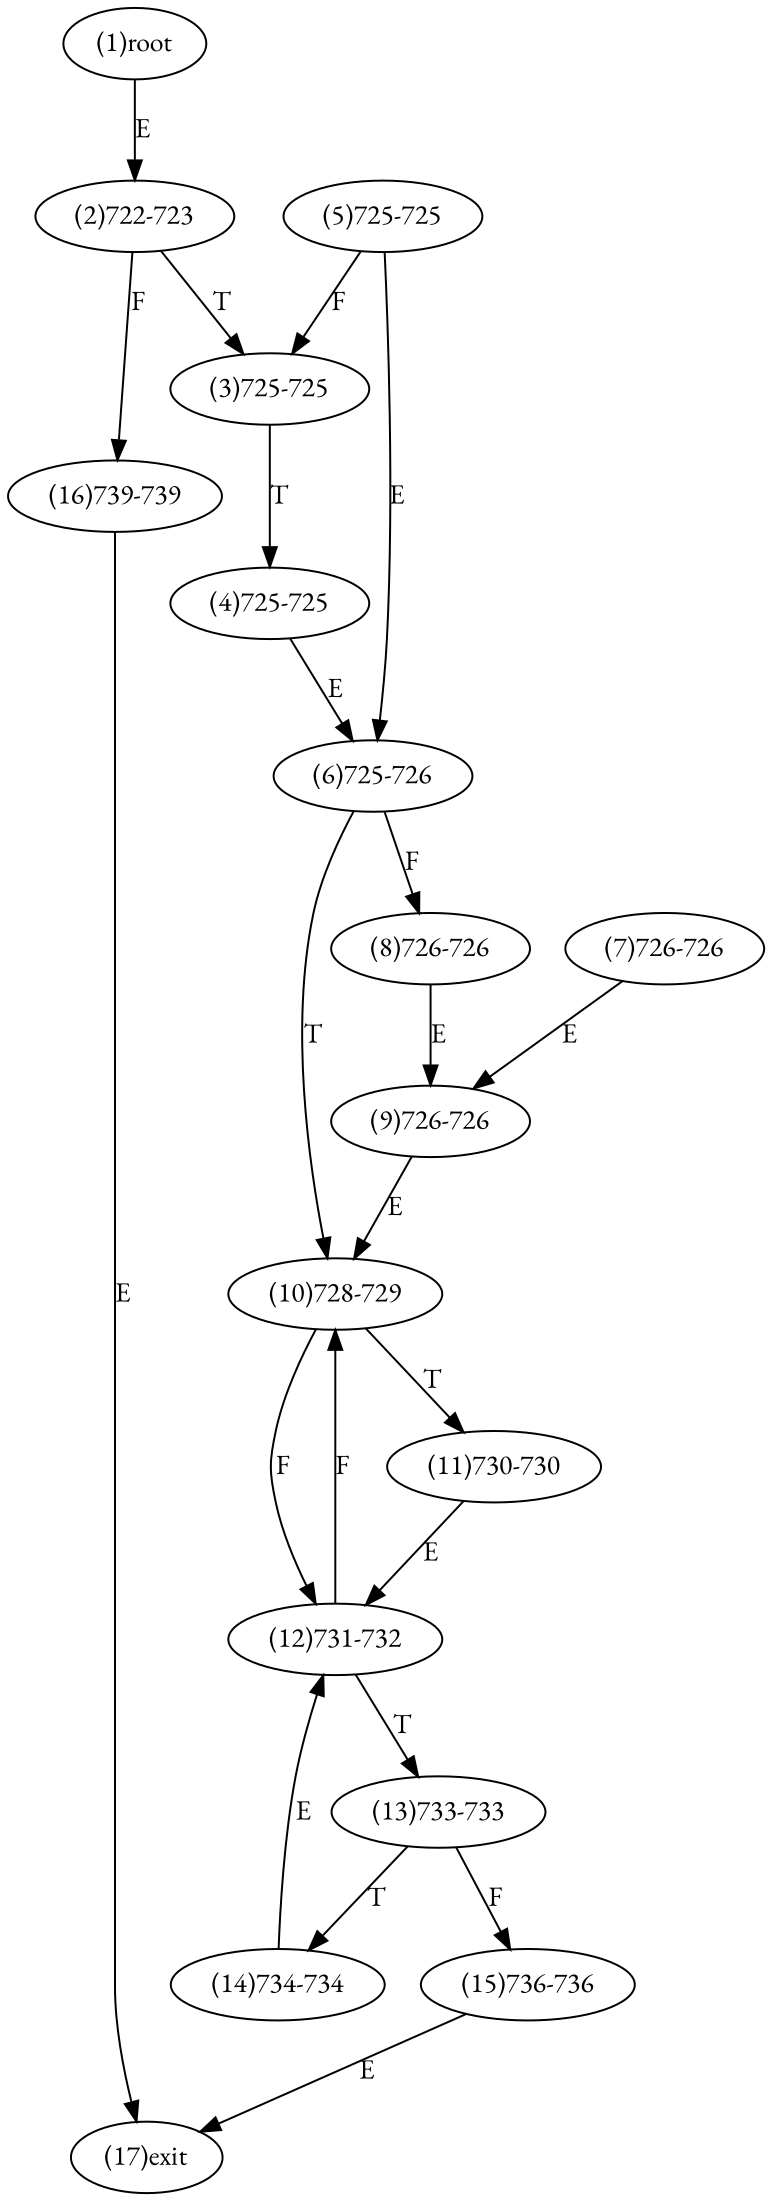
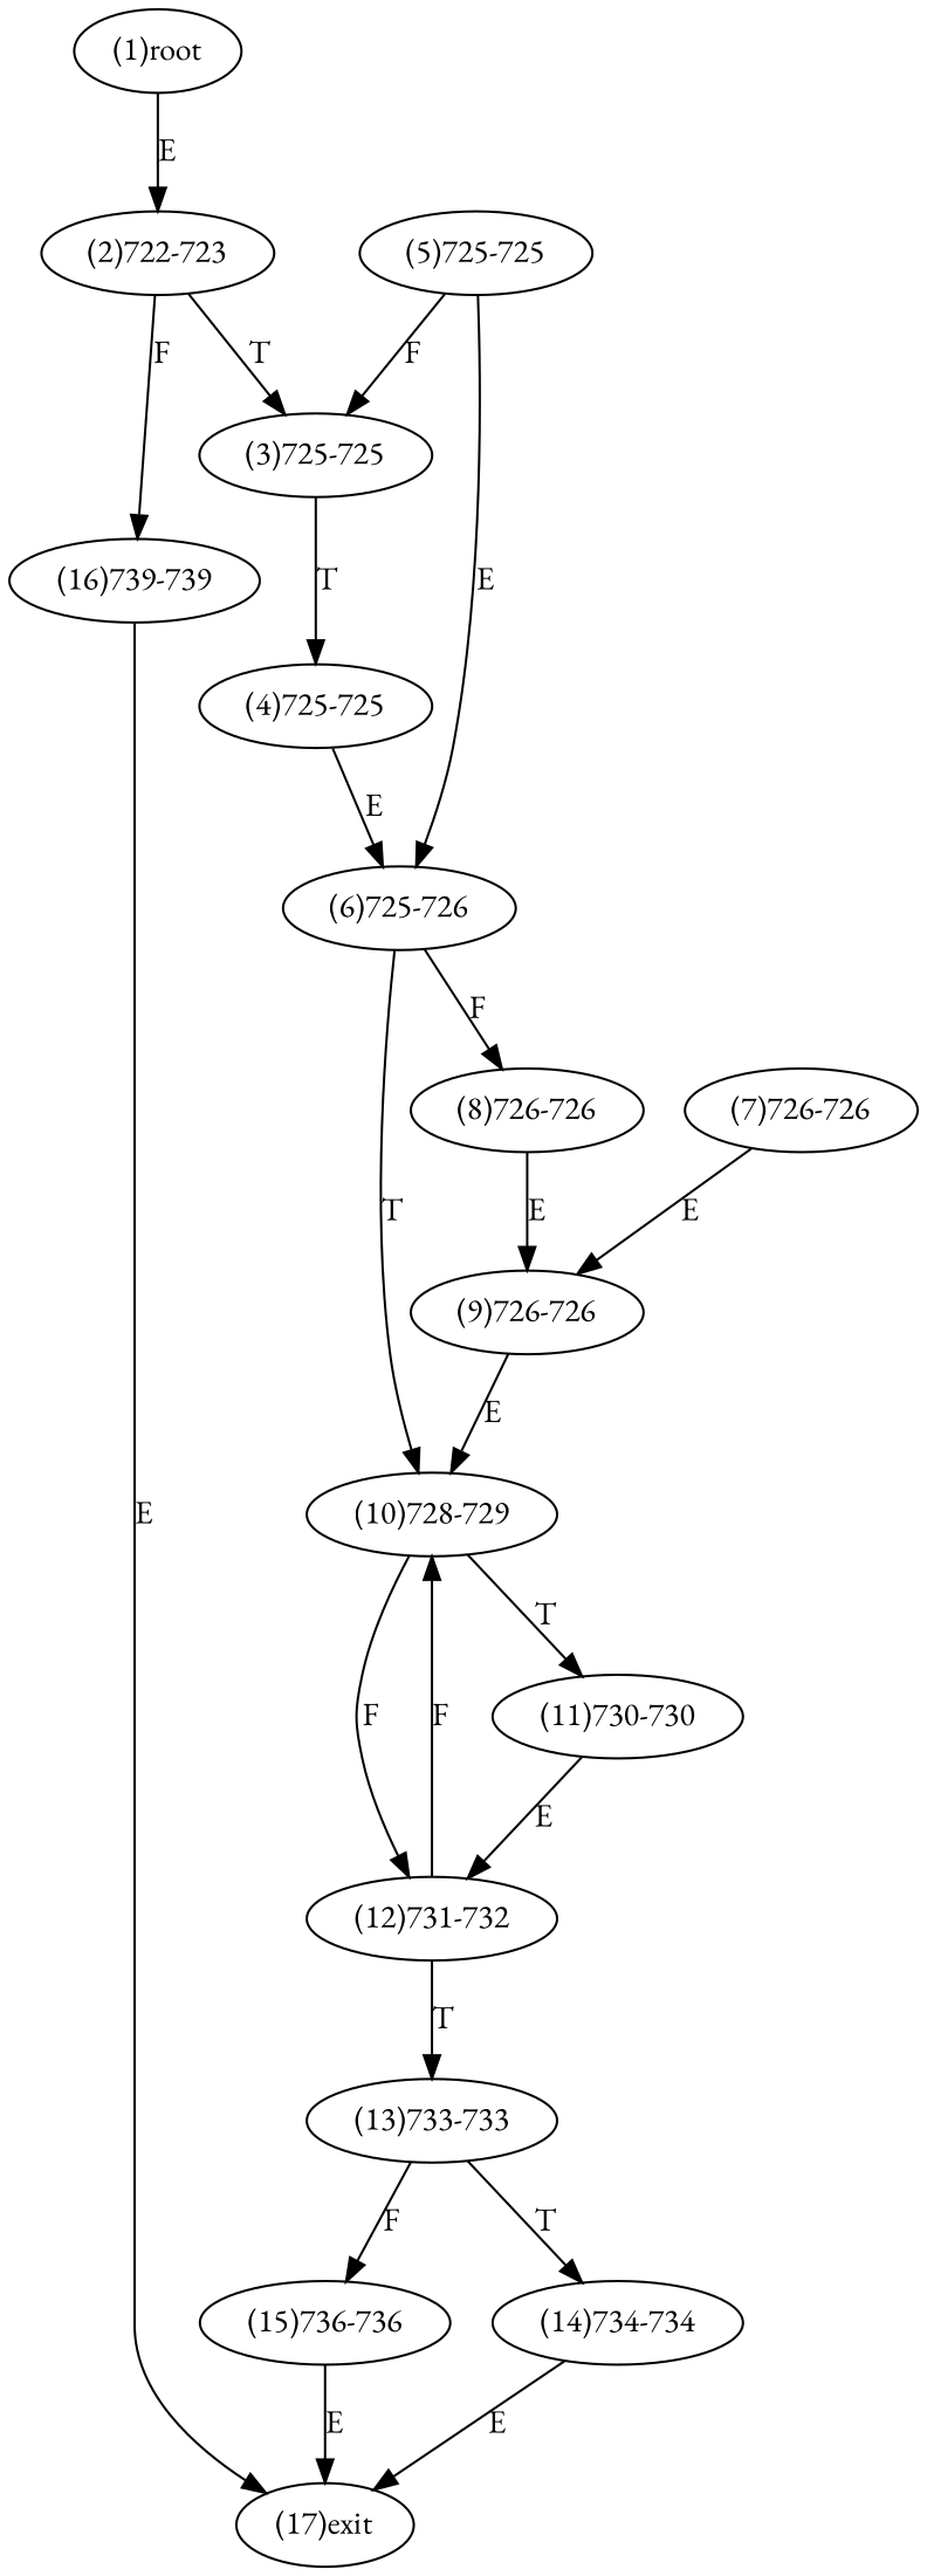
  digraph {
    fontname="EB Garamond"
    node [fontname="EB Garamond"]
    edge [fontname="EB Garamond"]
    n1 [label="(1)root"]
    n2 [label="(2)722-723"]
    n3 [label="(3)725-725"]
    n4 [label="(16)739-739"]
    n5 [label="(4)725-725"]
    n6 [label="(17)exit"]
    n7 [label="(6)725-726"]
    n8 [label="(5)725-725"]
    n9 [label="(8)726-726"]
    n10 [label="(10)728-729"]
    n11 [label="(7)726-726"]
    n12 [label="(9)726-726"]
    n13 [label="(11)730-730"]
    n14 [label="(12)731-732"]
    n15 [label="(13)733-733"]
    n16 [label="(14)734-734"]
    n17 [label="(15)736-736"]
    n1 -> n2 [label=E]
    n2 -> n3 [label=T]
    n2 -> n4 [label=F]
    n3 -> n5 [label=T]
    n4 -> n6 [label=E]
    n5 -> n7 [label=E]
    n7 -> n9 [label=F]
    n7 -> n10 [label=T]
    n8 -> n3 [label=F]
    n8 -> n7 [label=E]
    n9 -> n12 [label=E]
    n10 -> n13 [label=T]
    n10 -> n14 [label=F]
    n11 -> n12 [label=E]
    n12 -> n10 [label=E]
    n13 -> n14 [label=E]
    n14 -> n10 [label=F]
    n14 -> n15 [label=T]
    n15 -> n16 [label=T]
    n15 -> n17 [label=F]
-   n16 -> n14 [label=E]
+   n16 -> n6 [label=E]
    n17 -> n6 [label=E]
  }
